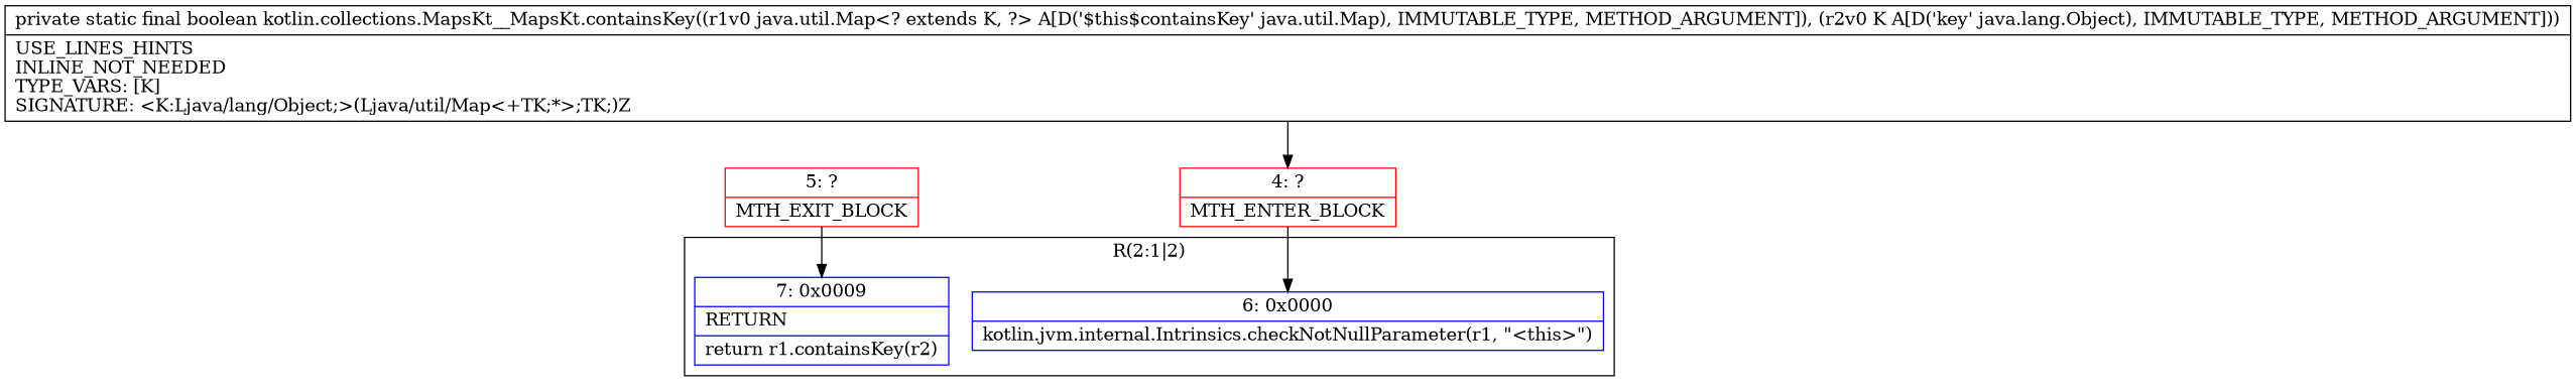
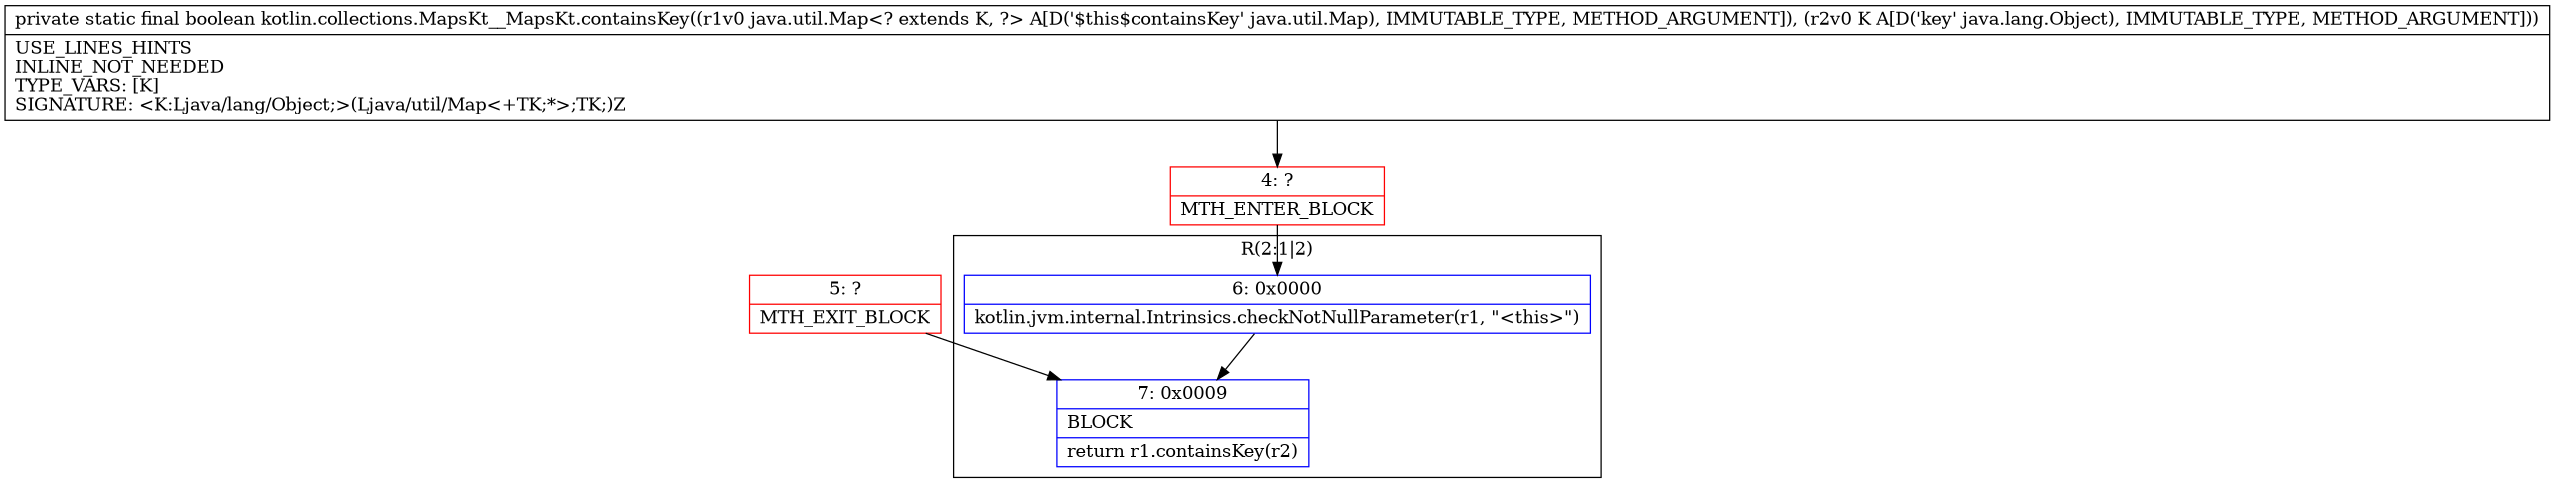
  digraph {
    node [color=blue shape=record]
    n1 [label="{6\:\ 0x0000|kotlin.jvm.internal.Intrinsics.checkNotNullParameter(r1, \"\<this\>\")\l}"]
-   n2 [label="{7\:\ 0x0009|RETURN\l|return r1.containsKey(r2)\l}"]
+   n2 [label="{7\:\ 0x0009|BLOCK\l|return r1.containsKey(r2)\l}"]
    n3 [color=red label="{5\:\ ?|MTH_EXIT_BLOCK\l}"]
    n4 [color=red label="{4\:\ ?|MTH_ENTER_BLOCK\l}"]
    n5 [label="{private static final boolean kotlin.collections.MapsKt__MapsKt.containsKey((r1v0 java.util.Map\<? extends K, ?\> A[D('$this$containsKey' java.util.Map), IMMUTABLE_TYPE, METHOD_ARGUMENT]), (r2v0 K A[D('key' java.lang.Object), IMMUTABLE_TYPE, METHOD_ARGUMENT]))  | USE_LINES_HINTS\lINLINE_NOT_NEEDED\lTYPE_VARS: [K]\lSIGNATURE: \<K:Ljava\/lang\/Object;\>(Ljava\/util\/Map\<+TK;*\>;TK;)Z\l}" color=""]
    subgraph cluster_1 {
      label="R(2:1|2)"
      n1
      n2
    }
+   n1 -> n2
    n3 -> n2
    n4 -> n1
    n5 -> n4
  }
